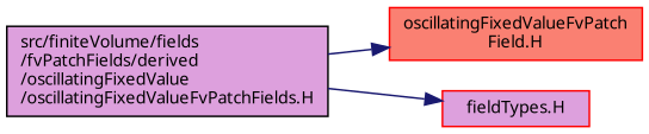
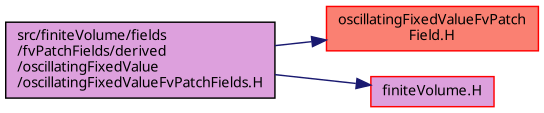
  digraph {
    rankdir=LR
    fontname="Noto Sans"
    node [color=red fillcolor=plum fontname="Noto Sans" fontsize=10 shape=record style=filled]
    edge [color=midnightblue fontname="Noto Sans" fontsize=10 labelfontname=FreeSans labelfontsize=10 style=solid]
    n1 [color=black fontcolor=black height=0.2 label="src/finiteVolume/fields\l/fvPatchFields/derived\l/oscillatingFixedValue\l/oscillatingFixedValueFvPatchFields.H" width=0.4]
    n2 [height=0.2 label="oscillatingFixedValueFvPatch\lField.H" width=0.4 fillcolor=salmon]
-   n3 [height=0.2 label="fieldTypes.H" width=0.4]
+   n3 [height=0.2 label="finiteVolume.H" width=0.4]
    n1 -> n2
    n1 -> n3
  }
